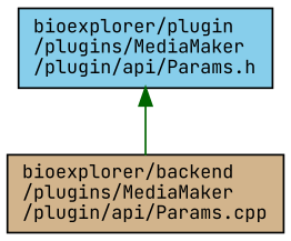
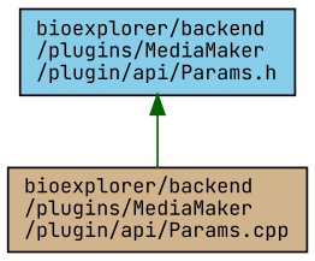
  digraph {
    fontname="JetBrains Mono"
    node [color=black fontname="JetBrains Mono" fontsize=10 shape=record style=filled]
-   n1 [fillcolor=skyblue fontcolor=black height=0.2 label="bioexplorer/plugin\l/plugins/MediaMaker\l/plugin/api/Params.h" width=0.4]
+   n1 [fillcolor=skyblue fontcolor=black height=0.2 label="bioexplorer/backend\l/plugins/MediaMaker\l/plugin/api/Params.h" width=0.4]
    n2 [fillcolor=tan height=0.2 label="bioexplorer/backend\l/plugins/MediaMaker\l/plugin/api/Params.cpp" width=0.4]
    n1 -> n2 [color=darkgreen dir=back fontname="JetBrains Mono" fontsize=10 labelfontname=Helvetica labelfontsize=10 style=solid]
  }
